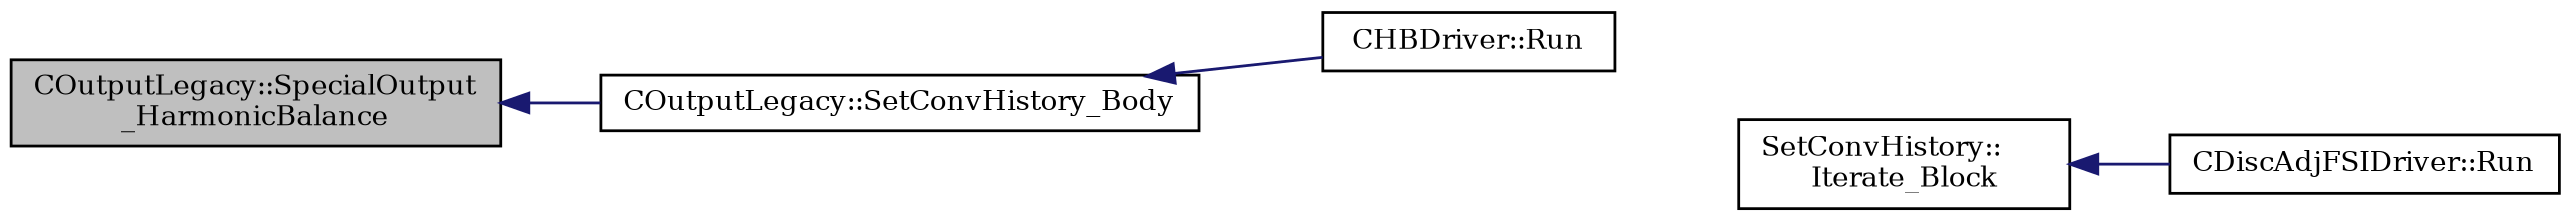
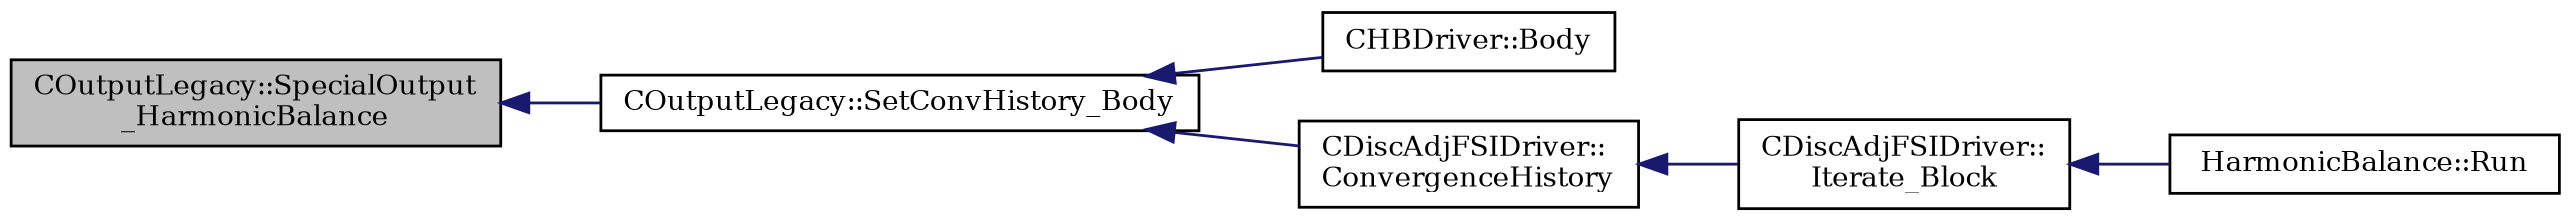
  digraph {
    fontname="DejaVu Serif"
    rankdir=LR
    node [color=black fillcolor=white fontname="DejaVu Serif" fontsize=10 shape=record style=filled]
    edge [color=midnightblue dir=back fontname="DejaVu Serif" fontsize=10 labelfontname=Helvetica labelfontsize=10 style=solid]
    n1 [fillcolor=grey75 fontcolor=black height=0.2 label="COutputLegacy::SpecialOutput\l_HarmonicBalance" width=0.4]
    n2 [height=0.2 label="COutputLegacy::SetConvHistory_Body" width=0.4]
-   n3 [height=0.2 label="CHBDriver::Run" width=0.4]
-   n5 [height=0.2 label="SetConvHistory::\lIterate_Block" width=0.4]
-   n6 [height=0.2 label="CDiscAdjFSIDriver::Run" width=0.4]
+   n3 [height=0.2 label="CHBDriver::Body" width=0.4]
+   n4 [height=0.2 label="CDiscAdjFSIDriver::\lConvergenceHistory" width=0.4]
+   n5 [height=0.2 label="CDiscAdjFSIDriver::\lIterate_Block" width=0.4]
+   n6 [height=0.2 label="HarmonicBalance::Run" width=0.4]
    n1 -> n2
    n2 -> n3
+   n2 -> n4
+   n4 -> n5
    n5 -> n6
  }
